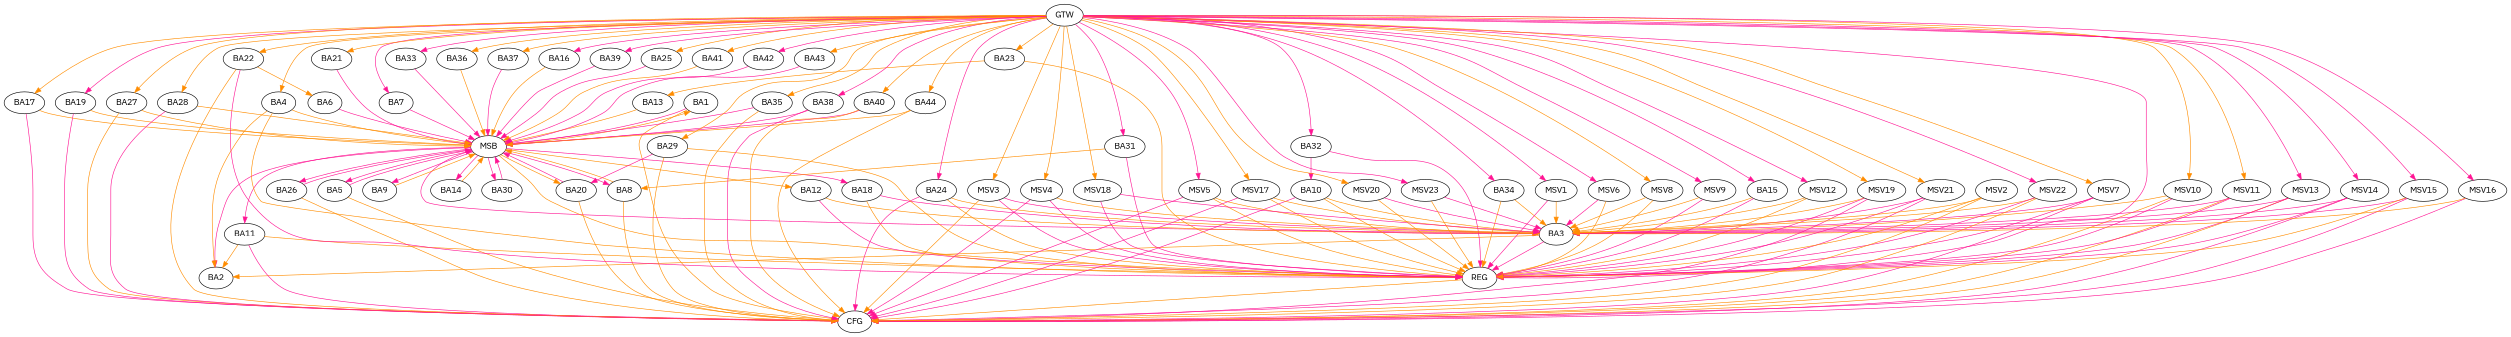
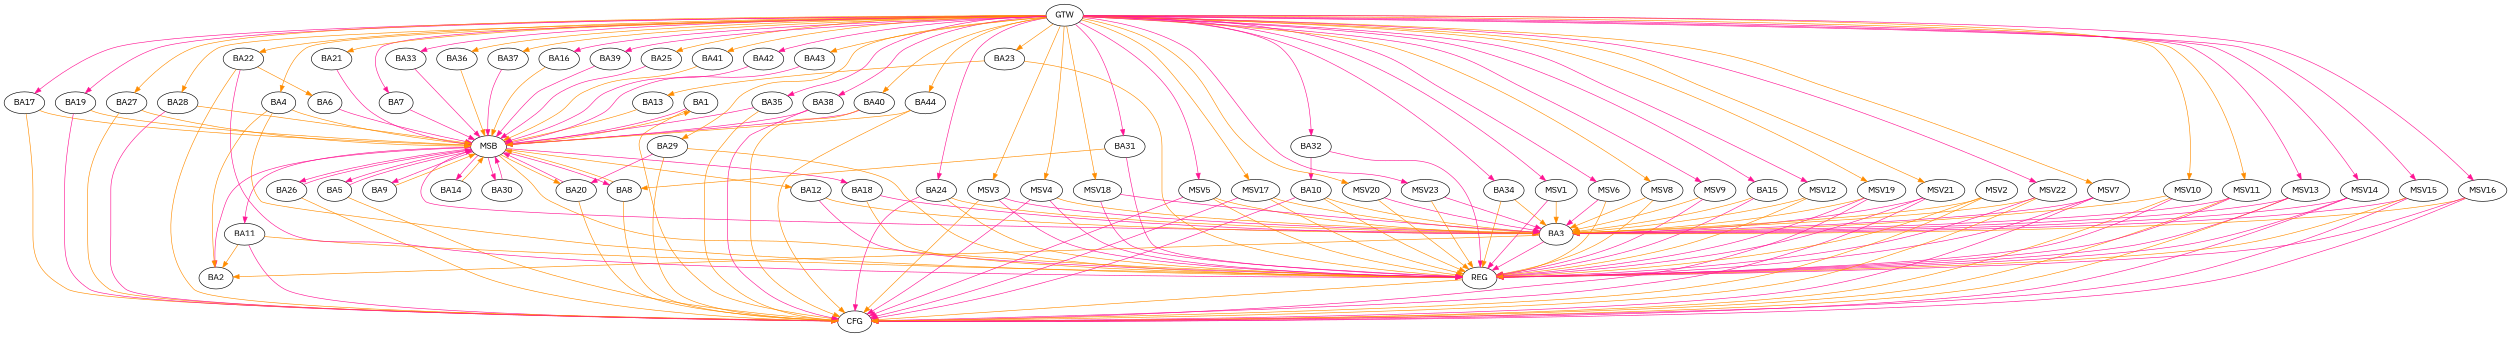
  strict digraph {
    fontname="IBM Plex Sans"
    node [fontname="IBM Plex Sans"]
    edge [color=darkorange fontname="IBM Plex Sans"]
    n1 [label=BA1]
    n2 [label=MSB]
    n3 [label=CFG]
    n4 [label=BA2]
    n5 [label=BA3]
    n6 [label=REG]
    n7 [label=BA5]
    n8 [label=BA8]
    n9 [label=BA9]
    n10 [label=BA11]
    n11 [label=BA12]
    n12 [label=BA14]
    n13 [label=BA18]
    n14 [label=BA20]
    n15 [label=BA26]
    n16 [label=BA30]
    n17 [label=BA4]
    n18 [label=BA6]
    n19 [label=BA7]
    n20 [label=BA10]
    n21 [label=BA13]
    n22 [label=BA15]
    n23 [label=BA16]
    n24 [label=BA17]
    n25 [label=BA19]
    n26 [label=BA21]
    n27 [label=BA22]
    n28 [label=BA23]
    n29 [label=BA24]
    n30 [label=BA25]
    n31 [label=BA27]
    n32 [label=BA28]
    n33 [label=BA29]
    n34 [label=BA31]
    n35 [label=BA32]
    n36 [label=BA33]
    n37 [label=BA34]
    n38 [label=BA35]
    n39 [label=BA36]
    n40 [label=BA37]
    n41 [label=BA38]
    n42 [label=BA39]
    n43 [label=BA40]
    n44 [label=BA41]
    n45 [label=BA42]
    n46 [label=BA43]
    n47 [label=BA44]
    n48 [label=GTW]
    n49 [label=MSV1]
    n50 [label=MSV3]
    n51 [label=MSV4]
    n52 [label=MSV5]
    n53 [label=MSV6]
    n54 [label=MSV7]
    n55 [label=MSV8]
    n56 [label=MSV9]
    n57 [label=MSV10]
    n58 [label=MSV11]
    n59 [label=MSV12]
    n60 [label=MSV13]
    n61 [label=MSV14]
    n62 [label=MSV15]
    n63 [label=MSV16]
    n64 [label=MSV17]
    n65 [label=MSV18]
    n66 [label=MSV19]
    n67 [label=MSV20]
    n68 [label=MSV21]
    n69 [label=MSV22]
    n70 [label=MSV23]
    n71 [label=MSV2]
    n1 -> n2 [color=deeppink]
    n1 -> n3
    n2 -> n1
    n2 -> n4 [color=deeppink]
    n2 -> n5 [color=deeppink]
    n2 -> n6
    n2 -> n7 [color=deeppink]
    n2 -> n8 [color=deeppink]
    n2 -> n9 [color=deeppink]
    n2 -> n10 [color=deeppink]
    n2 -> n11
    n2 -> n12 [color=deeppink]
    n2 -> n13 [color=deeppink]
    n2 -> n14
    n2 -> n15 [color=deeppink]
    n2 -> n16 [color=deeppink]
    n5 -> n4
    n5 -> n6 [color=deeppink]
    n6 -> n3
    n7 -> n2 [color=deeppink]
    n7 -> n3
    n8 -> n2
    n8 -> n3
    n9 -> n2
    n10 -> n3 [color=deeppink]
    n10 -> n4
    n10 -> n6
    n11 -> n5
    n11 -> n6 [color=deeppink]
    n12 -> n2
    n13 -> n5 [color=deeppink]
    n13 -> n6
    n14 -> n2 [color=deeppink]
    n14 -> n3
    n15 -> n2 [color=deeppink]
    n15 -> n3
    n16 -> n2 [color=deeppink]
    n17 -> n2
    n17 -> n4
    n17 -> n6
    n18 -> n2 [color=deeppink]
    n19 -> n2 [color=deeppink]
    n20 -> n3 [color=deeppink]
    n20 -> n5
    n20 -> n6
    n21 -> n2
    n22 -> n5
    n22 -> n6 [color=deeppink]
    n23 -> n2
    n24 -> n2
-   n24 -> n3 [color=deeppink]
+   n24 -> n3
    n25 -> n2
    n25 -> n3 [color=deeppink]
    n26 -> n2 [color=deeppink]
    n27 -> n3
    n27 -> n6 [color=deeppink]
    n27 -> n18
    n28 -> n6
    n28 -> n21
    n29 -> n3 [color=deeppink]
    n29 -> n5
    n29 -> n6
    n30 -> n2 [color=deeppink]
    n31 -> n2
    n31 -> n3
    n32 -> n2
    n32 -> n3 [color=deeppink]
    n33 -> n3
    n33 -> n6
    n33 -> n14 [color=deeppink]
    n34 -> n6 [color=deeppink]
    n34 -> n8
    n35 -> n6 [color=deeppink]
    n35 -> n20 [color=deeppink]
    n36 -> n2 [color=deeppink]
    n37 -> n5
    n37 -> n6
    n38 -> n2 [color=deeppink]
    n38 -> n3
    n39 -> n2
    n40 -> n2 [color=deeppink]
    n41 -> n2 [color=deeppink]
    n41 -> n3 [color=deeppink]
    n42 -> n2 [color=deeppink]
    n43 -> n2 [color=deeppink]
    n43 -> n3
    n44 -> n2
    n45 -> n2 [color=deeppink]
    n46 -> n2 [color=deeppink]
    n47 -> n2
    n47 -> n3
    n48 -> n17
    n48 -> n19 [color=deeppink]
    n48 -> n22 [color=deeppink]
    n48 -> n23 [color=deeppink]
-   n48 -> n24
+   n48 -> n24 [color=deeppink]
    n48 -> n25 [color=deeppink]
    n48 -> n26
    n48 -> n27
    n48 -> n28
    n48 -> n29 [color=deeppink]
    n48 -> n30
    n48 -> n31
    n48 -> n32
    n48 -> n33
    n48 -> n34 [color=deeppink]
    n48 -> n35 [color=deeppink]
    n48 -> n36 [color=deeppink]
    n48 -> n37 [color=deeppink]
-   n48 -> n38
+   n48 -> n38 [color=deeppink]
    n48 -> n39
    n48 -> n40
    n48 -> n41 [color=deeppink]
    n48 -> n42 [color=deeppink]
    n48 -> n43
    n48 -> n44
    n48 -> n45 [color=deeppink]
    n48 -> n46
    n48 -> n47
    n48 -> n49 [color=deeppink]
    n48 -> n50
    n48 -> n51
    n48 -> n52 [color=deeppink]
    n48 -> n53 [color=deeppink]
    n48 -> n54
    n48 -> n55
    n48 -> n56 [color=deeppink]
    n48 -> n57
    n48 -> n58
    n48 -> n59 [color=deeppink]
    n48 -> n60 [color=deeppink]
    n48 -> n61 [color=deeppink]
    n48 -> n62 [color=deeppink]
    n48 -> n63 [color=deeppink]
    n48 -> n64
    n48 -> n65
    n48 -> n66
    n48 -> n67
    n48 -> n68
    n48 -> n69 [color=deeppink]
    n48 -> n70 [color=deeppink]
    n49 -> n5
    n49 -> n6 [color=deeppink]
    n50 -> n3
    n50 -> n5 [color=deeppink]
    n50 -> n6 [color=deeppink]
    n51 -> n3 [color=deeppink]
    n51 -> n5
    n51 -> n6 [color=deeppink]
    n52 -> n3 [color=deeppink]
    n52 -> n5
    n52 -> n6
    n53 -> n5 [color=deeppink]
    n53 -> n6
    n54 -> n3 [color=deeppink]
    n54 -> n5 [color=deeppink]
    n54 -> n6 [color=deeppink]
    n55 -> n5
    n55 -> n6
    n56 -> n5
    n56 -> n6 [color=deeppink]
    n57 -> n3
    n57 -> n5
    n57 -> n6 [color=deeppink]
    n58 -> n3
    n58 -> n5 [color=deeppink]
    n58 -> n6 [color=deeppink]
    n59 -> n5
    n59 -> n6
    n60 -> n3
    n60 -> n5 [color=deeppink]
    n60 -> n6 [color=deeppink]
    n61 -> n3 [color=deeppink]
    n61 -> n5 [color=deeppink]
    n61 -> n6 [color=deeppink]
    n62 -> n3 [color=deeppink]
    n62 -> n5 [color=deeppink]
    n62 -> n6
    n63 -> n3 [color=deeppink]
    n63 -> n5
-   n48 -> n6 [color=deeppink]
+   n63 -> n6 [color=deeppink]
    n64 -> n3 [color=deeppink]
    n64 -> n5
    n64 -> n6
    n65 -> n5 [color=deeppink]
    n65 -> n6 [color=deeppink]
    n66 -> n3 [color=deeppink]
    n66 -> n5
    n66 -> n6 [color=deeppink]
    n67 -> n5 [color=deeppink]
    n67 -> n6
    n68 -> n3 [color=deeppink]
    n68 -> n5 [color=deeppink]
    n68 -> n6 [color=deeppink]
    n69 -> n3
    n69 -> n5
    n69 -> n6 [color=deeppink]
    n70 -> n5 [color=deeppink]
    n70 -> n6
    n71 -> n3
    n71 -> n5
    n71 -> n6
  }
